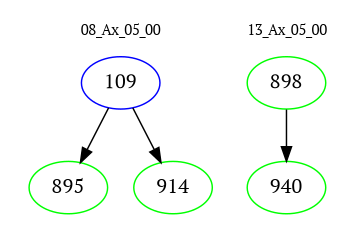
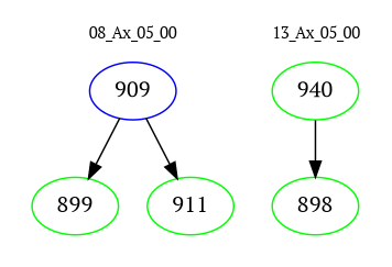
  digraph {
    fontname="PT Serif"
    node [color=green fontname="PT Serif"]
    edge [color=black fontname="PT Serif"]
-   n1 [color=blue label=109]
-   n2 [label=895]
-   n3 [label=914]
+   n1 [color=blue label=909]
+   n2 [label=899]
+   n3 [label=911]
    n4 [label=940]
    n5 [label=898]
    subgraph cluster_1 {
      color=white
      fontsize=10
      label="08_Ax_05_00"
      n1
      n2
      n3
    }
    subgraph cluster_2 {
      color=white
      fontsize=10
      label="13_Ax_05_00"
      n4
      n5
    }
    n1 -> n2
    n1 -> n3
-   n5 -> n4
+   n4 -> n5
  }
